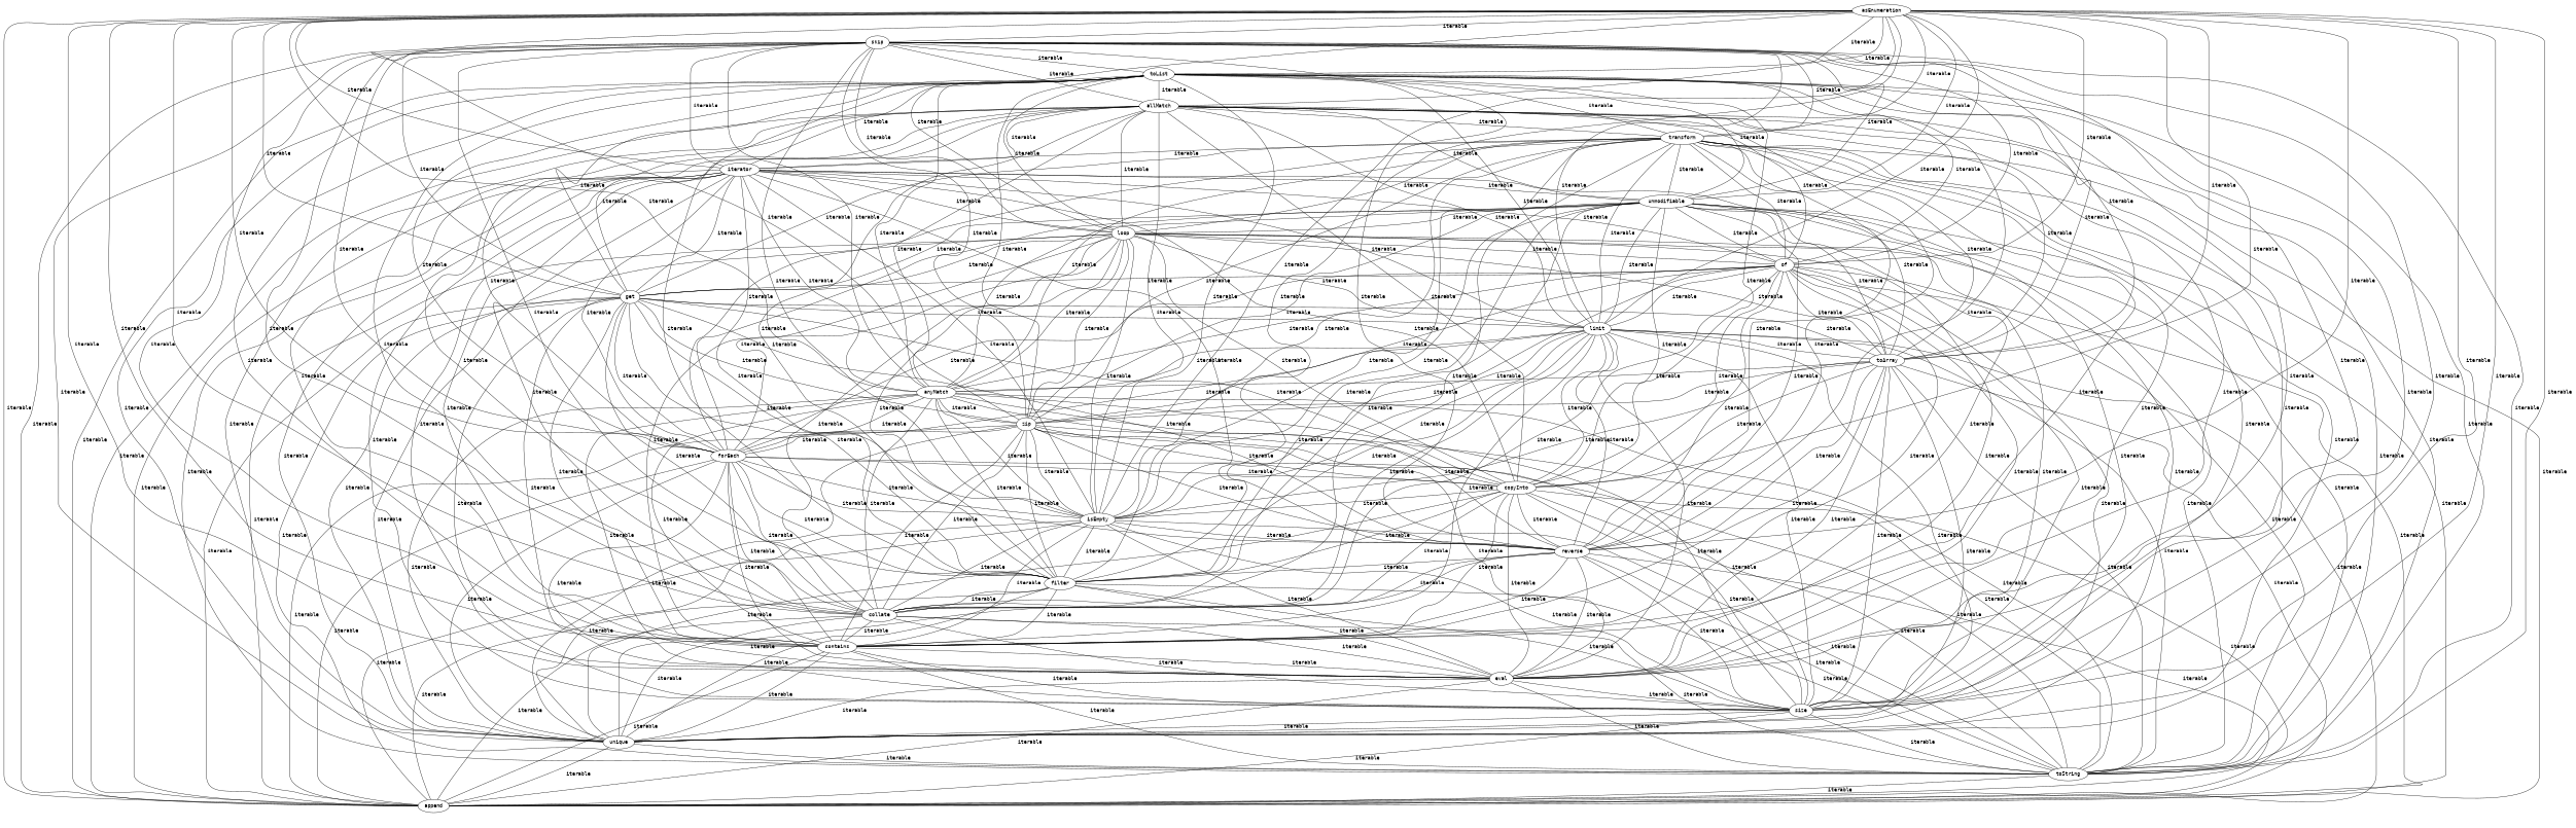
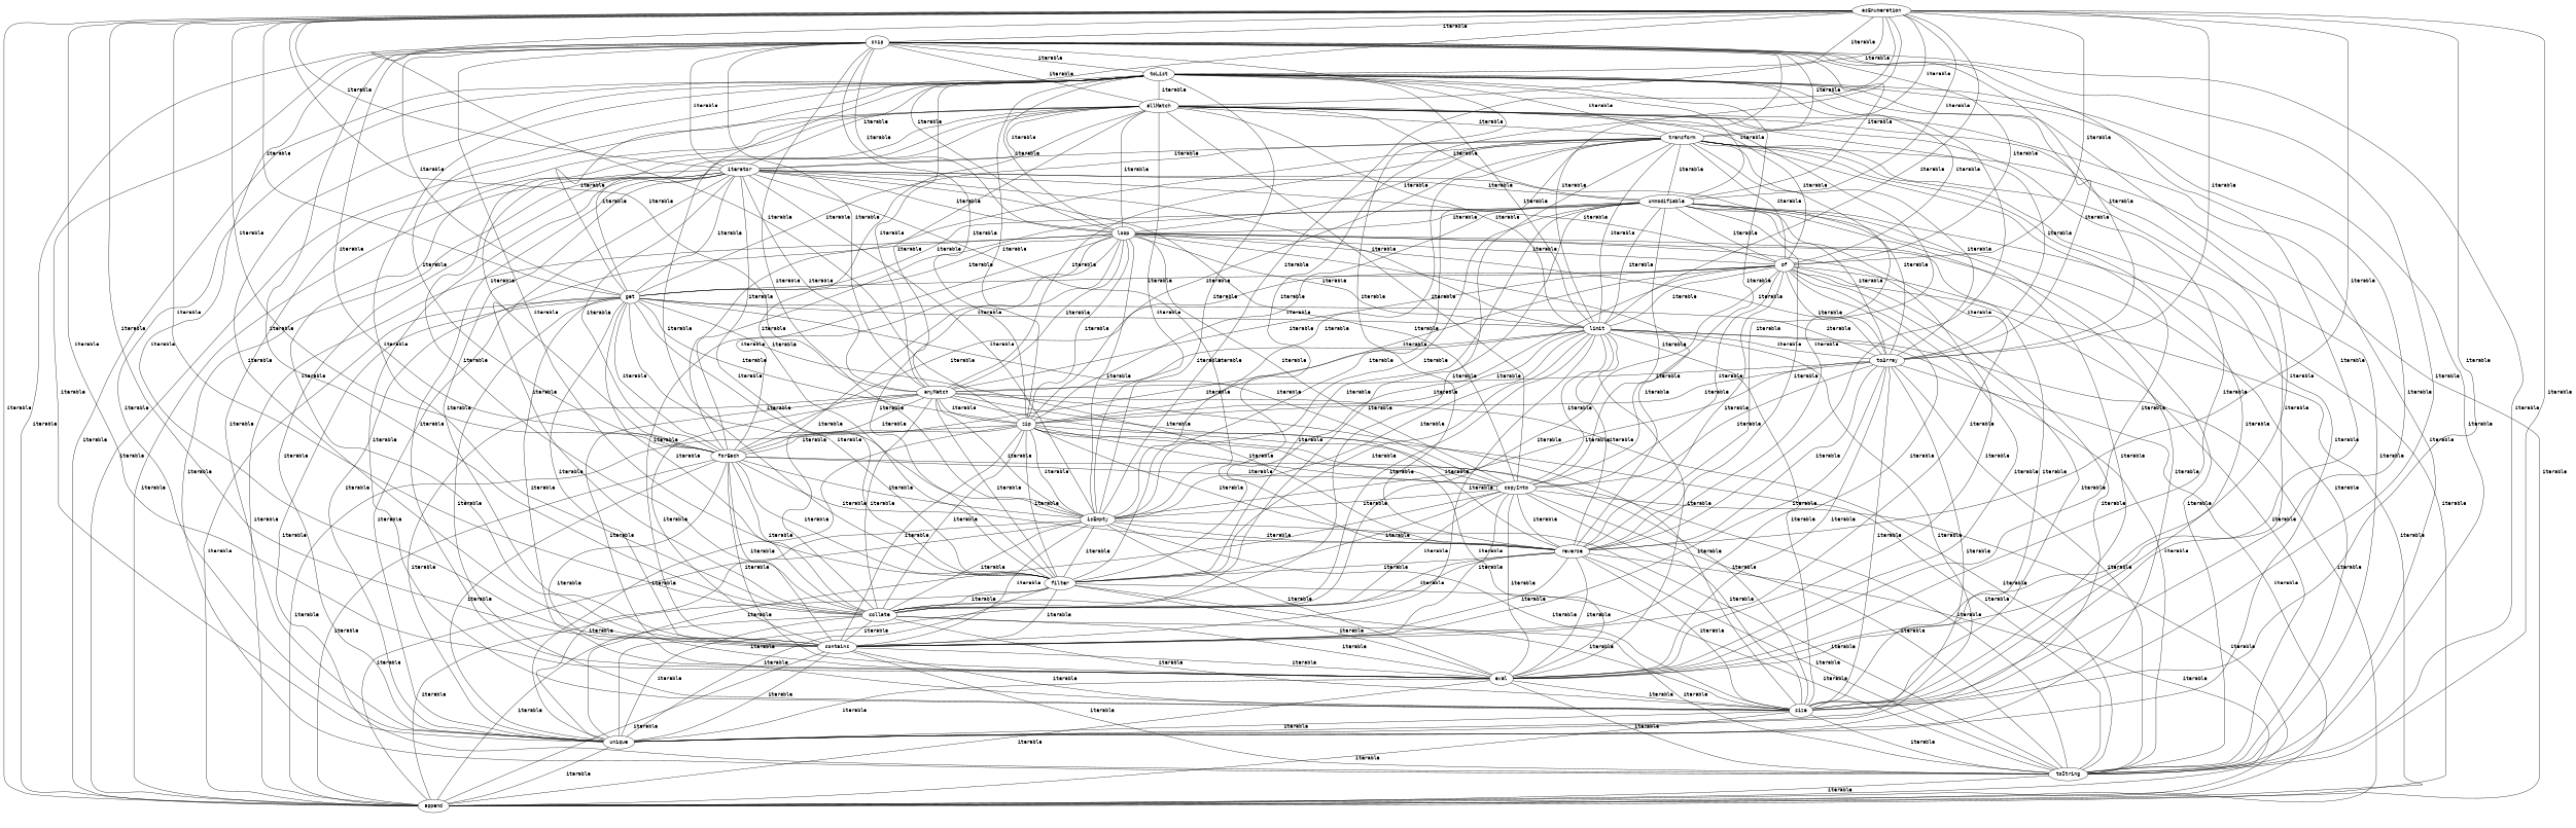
  digraph {
    fontname="DejaVu Sans Mono"
    node [fontname="DejaVu Sans Mono"]
    edge [dir=none fontname="DejaVu Sans Mono"]
    asEnumeration
    skip
    toList
    allMatch
    transform
    iterator
    unmodifiable
    loop
    of
    get
    limit
    toArray
    anyMatch
    zip
    forEach
    copyInto
    isEmpty
    reverse
    filter
    collate
    contains
    eval
    size
    unique
    toString
    append
    asEnumeration -> skip [label=" iterable"]
    asEnumeration -> toList [label=" iterable"]
    asEnumeration -> allMatch [label=" iterable"]
    asEnumeration -> transform [label=" iterable"]
    asEnumeration -> iterator [label=" iterable"]
    asEnumeration -> unmodifiable [label=" iterable"]
    asEnumeration -> loop [label=" iterable"]
    asEnumeration -> of [label=" iterable"]
    asEnumeration -> get [label=" iterable"]
    asEnumeration -> limit [label=" iterable"]
    asEnumeration -> toArray [label=" iterable"]
    asEnumeration -> anyMatch [label=" iterable"]
    asEnumeration -> zip [label=" iterable"]
    asEnumeration -> forEach [label=" iterable"]
-   asEnumeration -> copyInto [label=" iterable"]
    asEnumeration -> isEmpty [label=" iterable"]
    asEnumeration -> reverse [label=" iterable"]
    asEnumeration -> filter [label=" iterable"]
    asEnumeration -> collate [label=" iterable"]
    asEnumeration -> contains [label=" iterable"]
    asEnumeration -> eval [label=" iterable"]
    asEnumeration -> size [label=" iterable"]
-   asEnumeration -> unique [label=" iterable"]
    asEnumeration -> toString [label=" iterable"]
    asEnumeration -> append [label=" iterable"]
    skip -> toList [label=" iterable"]
    skip -> allMatch [label=" iterable"]
    skip -> transform [label=" iterable"]
    skip -> iterator [label=" iterable"]
    skip -> unmodifiable [label=" iterable"]
    skip -> loop [label=" iterable"]
    skip -> of [label=" iterable"]
    skip -> get [label=" iterable"]
    skip -> limit [label=" iterable"]
    skip -> toArray [label=" iterable"]
    skip -> anyMatch [label=" iterable"]
    skip -> zip [label=" iterable"]
    skip -> forEach [label=" iterable"]
    skip -> isEmpty [label=" iterable"]
    skip -> reverse [label=" iterable"]
    skip -> filter [label=" iterable"]
    skip -> collate [label=" iterable"]
    skip -> contains [label=" iterable"]
    skip -> eval [label=" iterable"]
    skip -> size [label=" iterable"]
    skip -> unique [label=" iterable"]
    skip -> toString [label=" iterable"]
    skip -> append [label=" iterable"]
    toList -> allMatch [label=" iterable"]
    toList -> transform [label=" iterable"]
    toList -> iterator [label=" iterable"]
    toList -> unmodifiable [label=" iterable"]
    toList -> loop [label=" iterable"]
    toList -> of [label=" iterable"]
    toList -> get [label=" iterable"]
    toList -> limit [label=" iterable"]
    toList -> toArray [label=" iterable"]
    toList -> anyMatch [label=" iterable"]
    toList -> zip [label=" iterable"]
    toList -> forEach [label=" iterable"]
    toList -> copyInto [label=" iterable"]
    toList -> isEmpty [label=" iterable"]
    toList -> reverse [label=" iterable"]
    toList -> filter [label=" iterable"]
    toList -> collate [label=" iterable"]
    toList -> contains [label=" iterable"]
    toList -> eval [label=" iterable"]
    toList -> size [label=" iterable"]
    toList -> unique [label=" iterable"]
    toList -> toString [label=" iterable"]
    toList -> append [label=" iterable"]
    allMatch -> transform [label=" iterable"]
    allMatch -> iterator [label=" iterable"]
    allMatch -> unmodifiable [label=" iterable"]
    allMatch -> loop [label=" iterable"]
    allMatch -> of [label=" iterable"]
    allMatch -> get [label=" iterable"]
    allMatch -> limit [label=" iterable"]
    allMatch -> toArray [label=" iterable"]
    allMatch -> anyMatch [label=" iterable"]
    allMatch -> forEach [label=" iterable"]
    allMatch -> copyInto [label=" iterable"]
    allMatch -> isEmpty [label=" iterable"]
    allMatch -> reverse [label=" iterable"]
    allMatch -> filter [label=" iterable"]
    allMatch -> collate [label=" iterable"]
    allMatch -> contains [label=" iterable"]
    allMatch -> eval [label=" iterable"]
    allMatch -> size [label=" iterable"]
    allMatch -> unique [label=" iterable"]
    allMatch -> toString [label=" iterable"]
    allMatch -> append [label=" iterable"]
    transform -> iterator [label=" iterable"]
    transform -> unmodifiable [label=" iterable"]
    transform -> loop [label=" iterable"]
    transform -> of [label=" iterable"]
    transform -> get [label=" iterable"]
    transform -> limit [label=" iterable"]
    transform -> toArray [label=" iterable"]
    transform -> anyMatch [label=" iterable"]
    transform -> zip [label=" iterable"]
    transform -> forEach [label=" iterable"]
    transform -> isEmpty [label=" iterable"]
    transform -> reverse [label=" iterable"]
    transform -> filter [label=" iterable"]
    transform -> collate [label=" iterable"]
-   transform -> contains [label=" iterable"]
    transform -> eval [label=" iterable"]
    transform -> size [label=" iterable"]
    transform -> unique [label=" iterable"]
    transform -> toString [label=" iterable"]
    transform -> append [label=" iterable"]
    iterator -> unmodifiable [label=" iterable"]
    iterator -> loop [label=" iterable"]
    iterator -> of [label=" iterable"]
    iterator -> get [label=" iterable"]
    iterator -> limit [label=" iterable"]
    iterator -> toArray [label=" iterable"]
    iterator -> anyMatch [label=" iterable"]
    iterator -> forEach [label=" iterable"]
    iterator -> copyInto [label=" iterable"]
    iterator -> isEmpty [label=" iterable"]
    iterator -> reverse [label=" iterable"]
    iterator -> filter [label=" iterable"]
    iterator -> collate [label=" iterable"]
    iterator -> contains [label=" iterable"]
    iterator -> eval [label=" iterable"]
    iterator -> size [label=" iterable"]
    iterator -> unique [label=" iterable"]
    iterator -> toString [label=" iterable"]
    iterator -> append [label=" iterable"]
    unmodifiable -> loop [label=" iterable"]
    unmodifiable -> of [label=" iterable"]
    unmodifiable -> get [label=" iterable"]
    unmodifiable -> limit [label=" iterable"]
    unmodifiable -> toArray [label=" iterable"]
-   unmodifiable -> anyMatch [label=" iterable"]
    unmodifiable -> zip [label=" iterable"]
    unmodifiable -> forEach [label=" iterable"]
    unmodifiable -> copyInto [label=" iterable"]
    unmodifiable -> isEmpty [label=" iterable"]
    unmodifiable -> reverse [label=" iterable"]
    unmodifiable -> filter [label=" iterable"]
    unmodifiable -> collate [label=" iterable"]
    unmodifiable -> contains [label=" iterable"]
    unmodifiable -> size [label=" iterable"]
    unmodifiable -> unique [label=" iterable"]
    unmodifiable -> toString [label=" iterable"]
    unmodifiable -> append [label=" iterable"]
    loop -> of [label=" iterable"]
    loop -> get [label=" iterable"]
    loop -> limit [label=" iterable"]
    loop -> toArray [label=" iterable"]
    loop -> anyMatch [label=" iterable"]
    loop -> zip [label=" iterable"]
    loop -> forEach [label=" iterable"]
    loop -> copyInto [label=" iterable"]
    loop -> isEmpty [label=" iterable"]
+   loop -> reverse [label=" iterable"]
    loop -> filter [label=" iterable"]
    loop -> collate [label=" iterable"]
    loop -> contains [label=" iterable"]
    loop -> eval [label=" iterable"]
    loop -> size [label=" iterable"]
    loop -> unique [label=" iterable"]
    loop -> toString [label=" iterable"]
    loop -> append [label=" iterable"]
    of -> get [label=" iterable"]
    of -> limit [label=" iterable"]
    of -> toArray [label=" iterable"]
    of -> anyMatch [label=" iterable"]
    of -> zip [label=" iterable"]
    of -> forEach [label=" iterable"]
    of -> copyInto [label=" iterable"]
    of -> isEmpty [label=" iterable"]
    of -> reverse [label=" iterable"]
    of -> collate [label=" iterable"]
    of -> contains [label=" iterable"]
    of -> eval [label=" iterable"]
    of -> size [label=" iterable"]
    of -> unique [label=" iterable"]
    of -> toString [label=" iterable"]
    of -> append [label=" iterable"]
    get -> limit [label=" iterable"]
    get -> toArray [label=" iterable"]
    get -> zip [label=" iterable"]
    get -> forEach [label=" iterable"]
    get -> copyInto [label=" iterable"]
    get -> isEmpty [label=" iterable"]
    get -> reverse [label=" iterable"]
    get -> filter [label=" iterable"]
    get -> collate [label=" iterable"]
    get -> contains [label=" iterable"]
    get -> eval [label=" iterable"]
    get -> size [label=" iterable"]
    get -> unique [label=" iterable"]
    get -> toString [label=" iterable"]
    get -> append [label=" iterable"]
    limit -> toArray [label=" iterable"]
    limit -> anyMatch [label=" iterable"]
    limit -> zip [label=" iterable"]
    limit -> forEach [label=" iterable"]
    limit -> copyInto [label=" iterable"]
    limit -> isEmpty [label=" iterable"]
    limit -> reverse [label=" iterable"]
    limit -> filter [label=" iterable"]
    limit -> collate [label=" iterable"]
    limit -> contains [label=" iterable"]
    limit -> eval [label=" iterable"]
    limit -> size [label=" iterable"]
    limit -> unique [label=" iterable"]
    limit -> toString [label=" iterable"]
    limit -> append [label=" iterable"]
    toArray -> anyMatch [label=" iterable"]
    toArray -> zip [label=" iterable"]
    toArray -> copyInto [label=" iterable"]
    toArray -> isEmpty [label=" iterable"]
    toArray -> reverse [label=" iterable"]
    toArray -> contains [label=" iterable"]
    toArray -> eval [label=" iterable"]
    toArray -> size [label=" iterable"]
    toArray -> unique [label=" iterable"]
    toArray -> toString [label=" iterable"]
    toArray -> append [label=" iterable"]
    anyMatch -> zip [label=" iterable"]
    anyMatch -> forEach [label=" iterable"]
    anyMatch -> copyInto [label=" iterable"]
    anyMatch -> isEmpty [label=" iterable"]
    anyMatch -> reverse [label=" iterable"]
    anyMatch -> filter [label=" iterable"]
    anyMatch -> collate [label=" iterable"]
    anyMatch -> contains [label=" iterable"]
    anyMatch -> eval [label=" iterable"]
    anyMatch -> size [label=" iterable"]
    anyMatch -> unique [label=" iterable"]
    anyMatch -> toString [label=" iterable"]
    zip -> forEach [label=" iterable"]
    zip -> copyInto [label=" iterable"]
    zip -> isEmpty [label=" iterable"]
    zip -> reverse [label=" iterable"]
    zip -> filter [label=" iterable"]
    zip -> collate [label=" iterable"]
    zip -> contains [label=" iterable"]
    zip -> eval [label=" iterable"]
    zip -> size [label=" iterable"]
    zip -> unique [label=" iterable"]
    zip -> toString [label=" iterable"]
    zip -> append [label=" iterable"]
    forEach -> copyInto [label=" iterable"]
    forEach -> isEmpty [label=" iterable"]
    forEach -> reverse [label=" iterable"]
    forEach -> filter [label=" iterable"]
    forEach -> collate [label=" iterable"]
    forEach -> contains [label=" iterable"]
    forEach -> eval [label=" iterable"]
    forEach -> size [label=" iterable"]
    forEach -> unique [label=" iterable"]
    forEach -> toString [label=" iterable"]
    forEach -> append [label=" iterable"]
    copyInto -> isEmpty [label=" iterable"]
    copyInto -> reverse [label=" iterable"]
    copyInto -> filter [label=" iterable"]
    copyInto -> collate [label=" iterable"]
    copyInto -> contains [label=" iterable"]
    copyInto -> eval [label=" iterable"]
    copyInto -> size [label=" iterable"]
    copyInto -> unique [label=" iterable"]
    copyInto -> toString [label=" iterable"]
    copyInto -> append [label=" iterable"]
    isEmpty -> reverse [label=" iterable"]
    isEmpty -> filter [label=" iterable"]
    isEmpty -> collate [label=" iterable"]
    isEmpty -> contains [label=" iterable"]
    isEmpty -> eval [label=" iterable"]
    isEmpty -> size [label=" iterable"]
    isEmpty -> unique [label=" iterable"]
    isEmpty -> toString [label=" iterable"]
    isEmpty -> append [label=" iterable"]
    reverse -> filter [label=" iterable"]
    reverse -> collate [label=" iterable"]
    reverse -> contains [label=" iterable"]
    reverse -> eval [label=" iterable"]
    reverse -> size [label=" iterable"]
    reverse -> unique [label=" iterable"]
    reverse -> toString [label=" iterable"]
    reverse -> append [label=" iterable"]
    filter -> collate [label=" iterable"]
    filter -> contains [label=" iterable"]
    filter -> eval [label=" iterable"]
    filter -> size [label=" iterable"]
    filter -> unique [label=" iterable"]
    filter -> toString [label=" iterable"]
    filter -> append [label=" iterable"]
    collate -> contains [label=" iterable"]
    collate -> eval [label=" iterable"]
    collate -> size [label=" iterable"]
    collate -> unique [label=" iterable"]
    collate -> toString [label=" iterable"]
    collate -> append [label=" iterable"]
    contains -> eval [label=" iterable"]
    contains -> size [label=" iterable"]
    contains -> unique [label=" iterable"]
    contains -> toString [label=" iterable"]
    contains -> append [label=" iterable"]
    eval -> size [label=" iterable"]
    eval -> unique [label=" iterable"]
    eval -> toString [label=" iterable"]
    eval -> append [label=" iterable"]
    size -> unique [label=" iterable"]
    size -> toString [label=" iterable"]
    size -> append [label=" iterable"]
-   unique -> toString [label=" iterable"]
    unique -> append [label=" iterable"]
    toString -> append [label=" iterable"]
  }
